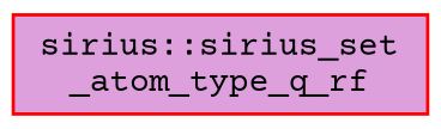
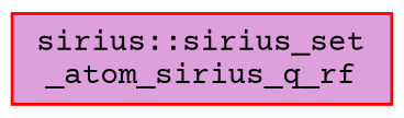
  digraph {
    rankdir=LR
    fontname="Courier Prime"
-   n1 [color=red fillcolor=plum fontname="Courier Prime" fontsize=10 height=0.2 label="sirius::sirius_set\l_atom_type_q_rf" shape=record style=filled width=0.4]
+   n1 [color=red fillcolor=plum fontname="Courier Prime" fontsize=10 height=0.2 label="sirius::sirius_set\l_atom_sirius_q_rf" shape=record style=filled width=0.4]
  }
